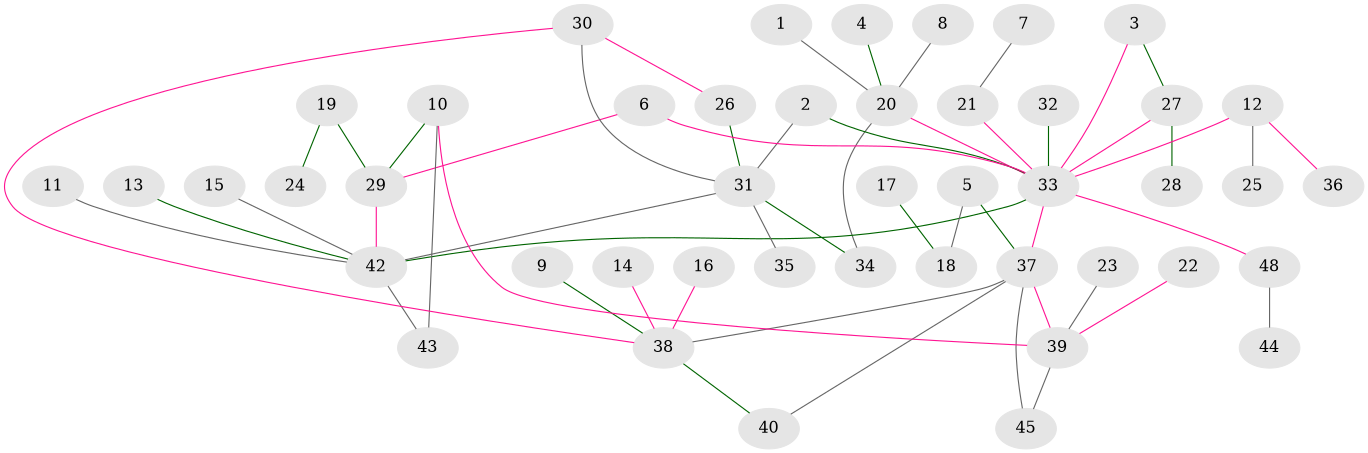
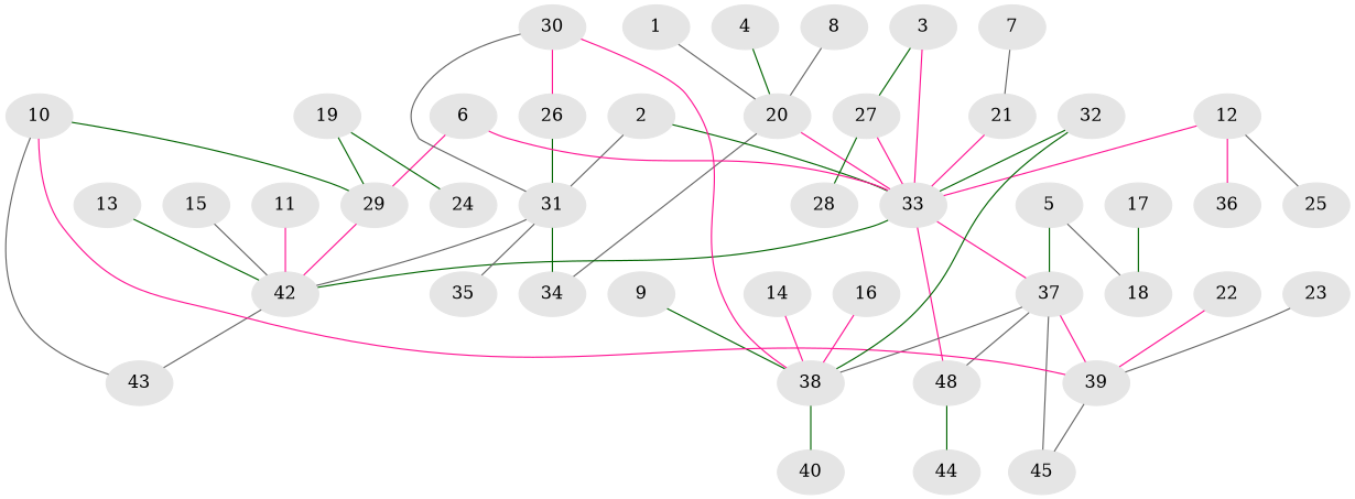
  graph {
    node [color=gray90 style=filled]
    edge [color=gray40 weight=1.0]
    1
    20
    33
    34
    2
    31
    26
    42
    35
    37
    n11 [label=48]
    3
    27
    28
    4
    5
    18
    38
    39
    45
    6
    29
    7
    21
    8
    9
    40
    10
    43
    11
    12
    25
    36
    13
    14
    15
    16
    17
    19
    24
    22
    23
    30
    32
    44
    1 -- 20
    20 -- 33 [color=deeppink weight=2.0]
    20 -- 34
    33 -- 42 [color=darkgreen]
    33 -- 37 [color=deeppink]
    33 -- n11 [color=deeppink]
    2 -- 33 [color=darkgreen]
    2 -- 31
    31 -- 34 [color=darkgreen]
    31 -- 42
    31 -- 35
    26 -- 31 [color=darkgreen]
    42 -- 43
-   37 -- 40
+   37 -- n11
    37 -- 38
    37 -- 39 [color=deeppink]
    37 -- 45
-   n11 -- 44
+   n11 -- 44 [color=darkgreen]
    3 -- 33 [color=deeppink]
    3 -- 27 [color=darkgreen]
    27 -- 33 [color=deeppink]
    27 -- 28 [color=darkgreen]
    4 -- 20 [color=darkgreen]
    5 -- 37 [color=darkgreen]
    5 -- 18
    38 -- 40 [color=darkgreen]
    39 -- 45
    6 -- 33 [color=deeppink]
    6 -- 29 [color=deeppink]
    29 -- 42 [color=deeppink]
    7 -- 21
    21 -- 33 [color=deeppink]
    8 -- 20
    9 -- 38 [color=darkgreen]
    10 -- 39 [color=deeppink weight=2.0]
    10 -- 29 [color=darkgreen]
    10 -- 43
-   11 -- 42
+   11 -- 42 [color=deeppink]
    12 -- 33 [color=deeppink]
    12 -- 25
    12 -- 36 [color=deeppink]
    13 -- 42 [color=darkgreen]
    14 -- 38 [color=deeppink]
    15 -- 42
    16 -- 38 [color=deeppink]
    17 -- 18 [color=darkgreen]
    19 -- 29 [color=darkgreen]
    19 -- 24 [color=darkgreen]
    22 -- 39 [color=deeppink]
    23 -- 39
    30 -- 31
    30 -- 26 [color=deeppink]
    30 -- 38 [color=deeppink]
    32 -- 33 [color=darkgreen]
+   32 -- 38 [color=darkgreen]
  }
